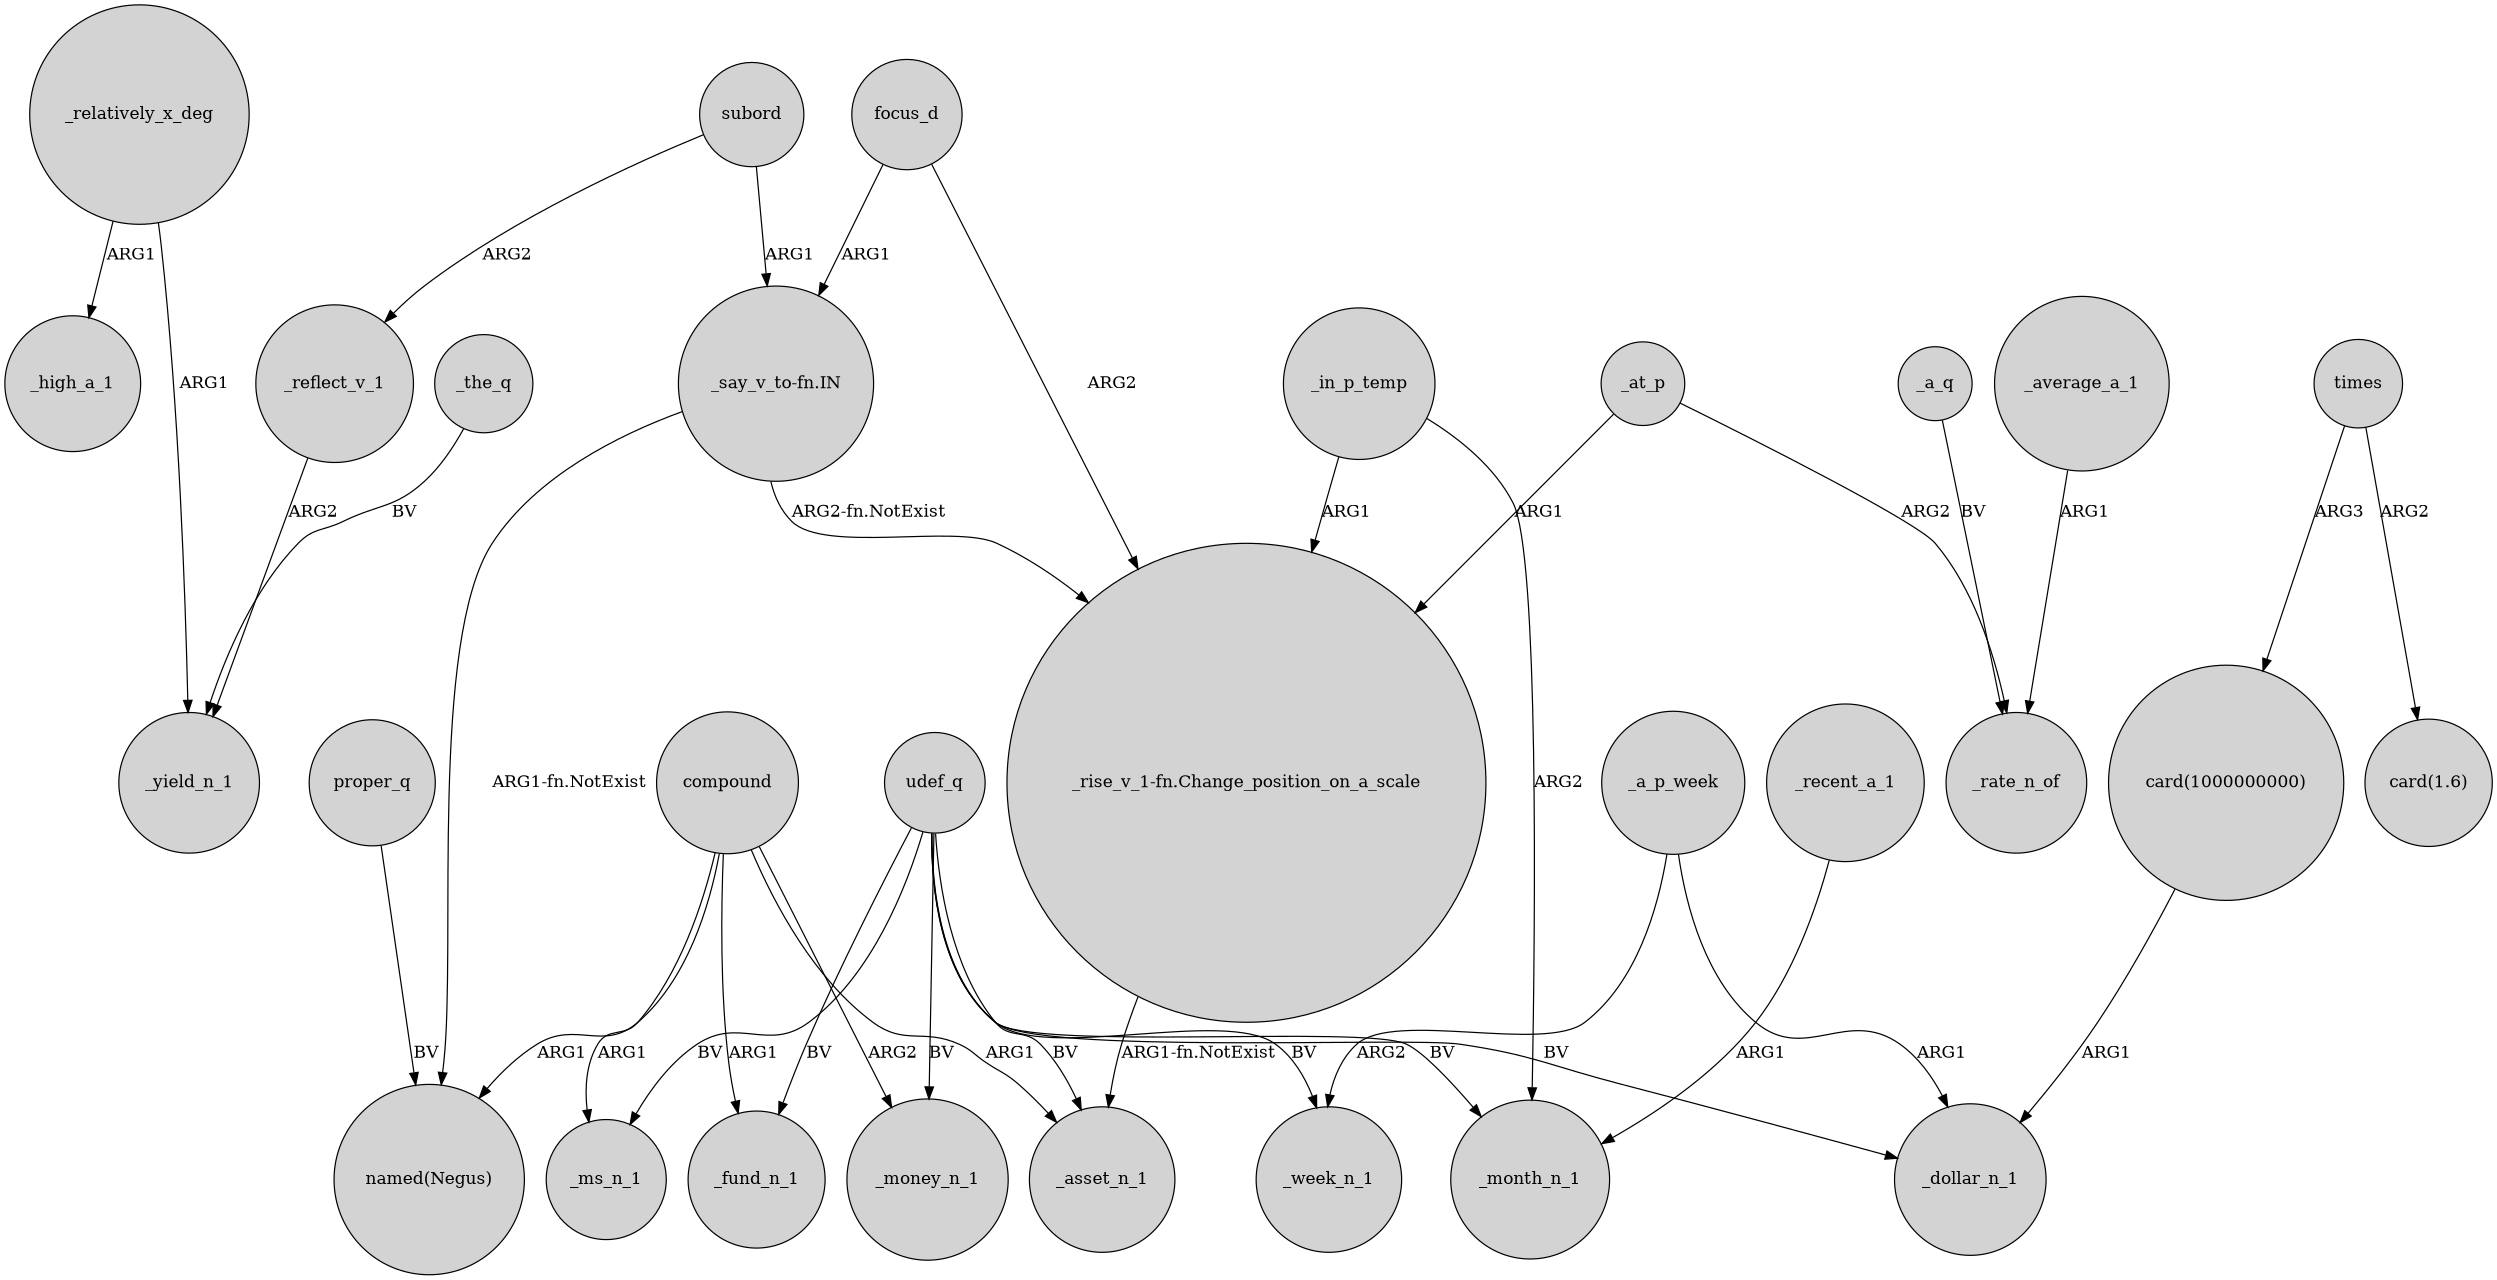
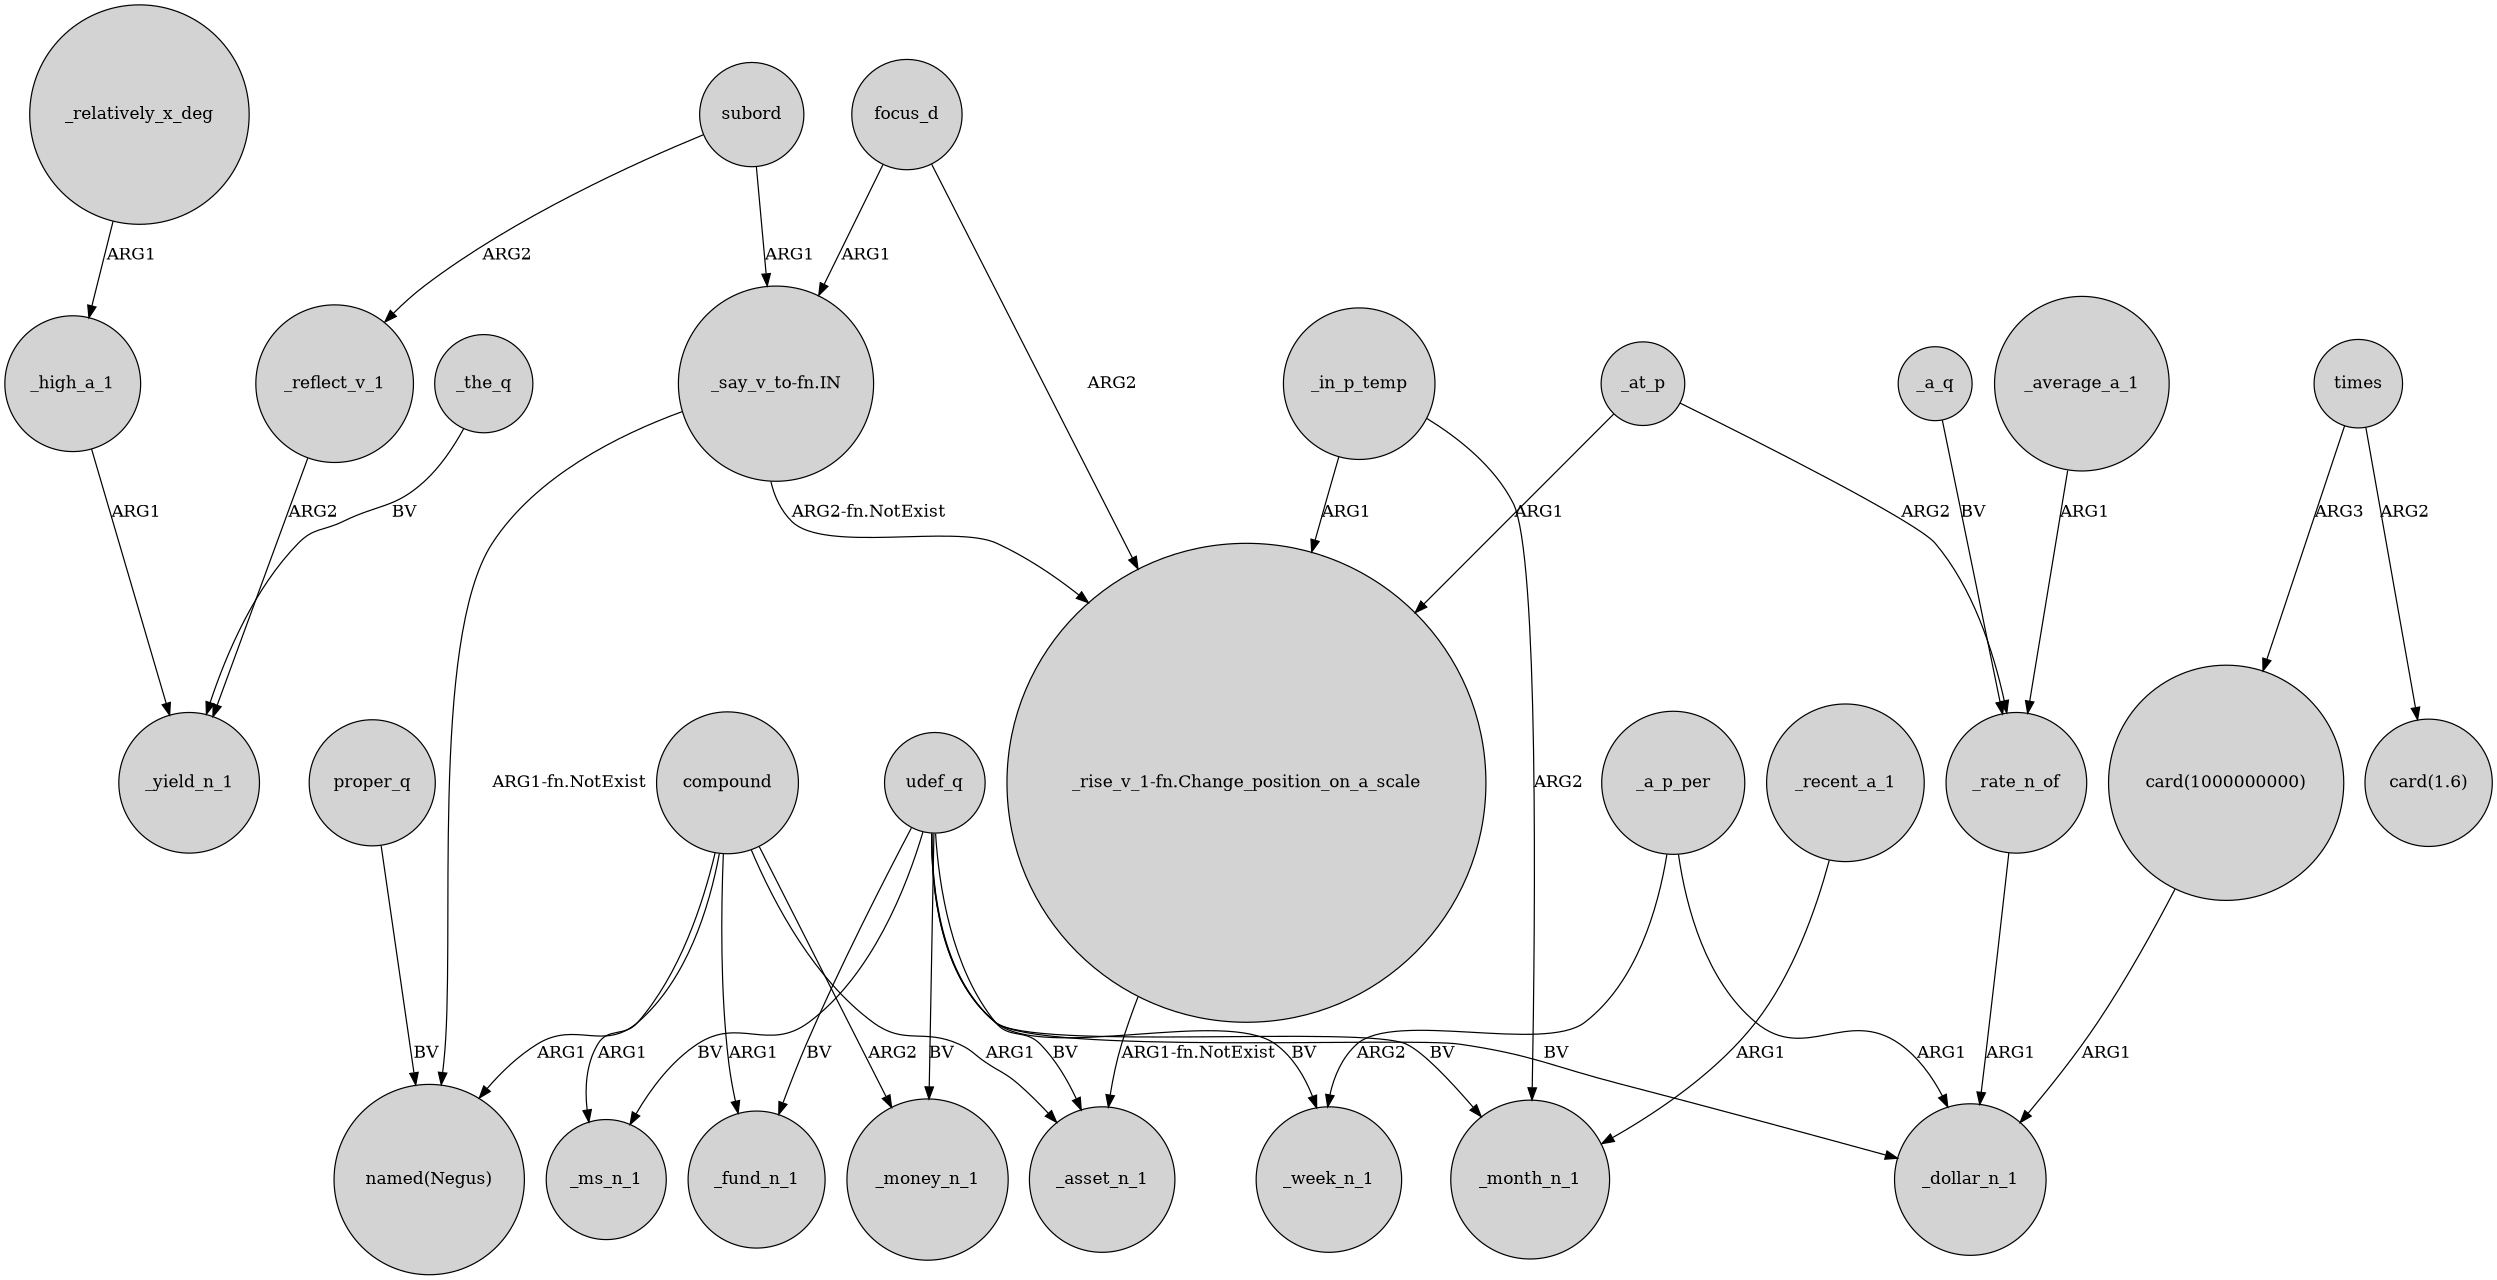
  digraph {
    node [shape=circle style=filled]
    _the_q
    _yield_n_1
    udef_q
    _money_n_1
    _month_n_1
    _asset_n_1
    _dollar_n_1
    _ms_n_1
    _fund_n_1
    _week_n_1
    _at_p
    _rate_n_of
    "_rise_v_1-fn.Change_position_on_a_scale"
    "_say_v_to-fn.IN"
    "named(Negus)"
    _relatively_x_deg
    _high_a_1
    _in_p_temp
    subord
    _reflect_v_1
    compound
    _a_q
    times
    "card(1000000000)"
    "card(1.6)"
-   _a_p_per [label=_a_p_week]
+   _a_p_per
    proper_q
    _average_a_1
    focus_d
    _recent_a_1
    _the_q -> _yield_n_1 [label=BV]
    udef_q -> _money_n_1 [label=BV]
    udef_q -> _month_n_1 [label=BV]
    udef_q -> _asset_n_1 [label=BV]
    udef_q -> _dollar_n_1 [label=BV]
    udef_q -> _ms_n_1 [label=BV]
    udef_q -> _fund_n_1 [label=BV]
    udef_q -> _week_n_1 [label=BV]
    _at_p -> _rate_n_of [label=ARG2]
    _at_p -> "_rise_v_1-fn.Change_position_on_a_scale" [label=ARG1]
+   _rate_n_of -> _dollar_n_1 [label=ARG1]
    "_rise_v_1-fn.Change_position_on_a_scale" -> _asset_n_1 [label="ARG1-fn.NotExist"]
    "_say_v_to-fn.IN" -> "_rise_v_1-fn.Change_position_on_a_scale" [label="ARG2-fn.NotExist"]
    "_say_v_to-fn.IN" -> "named(Negus)" [label="ARG1-fn.NotExist"]
    _relatively_x_deg -> _high_a_1 [label=ARG1]
-   _relatively_x_deg -> _yield_n_1 [label=ARG1]
+   _high_a_1 -> _yield_n_1 [label=ARG1]
    _in_p_temp -> _month_n_1 [label=ARG2]
    _in_p_temp -> "_rise_v_1-fn.Change_position_on_a_scale" [label=ARG1]
    subord -> "_say_v_to-fn.IN" [label=ARG1]
    subord -> _reflect_v_1 [label=ARG2]
    _reflect_v_1 -> _yield_n_1 [label=ARG2]
    compound -> _money_n_1 [label=ARG2]
    compound -> _asset_n_1 [label=ARG1]
    compound -> _ms_n_1 [label=ARG1]
    compound -> _fund_n_1 [label=ARG1]
    compound -> "named(Negus)" [label=ARG1]
    _a_q -> _rate_n_of [label=BV]
    times -> "card(1000000000)" [label=ARG3]
    times -> "card(1.6)" [label=ARG2]
    "card(1000000000)" -> _dollar_n_1 [label=ARG1]
    _a_p_per -> _dollar_n_1 [label=ARG1]
    _a_p_per -> _week_n_1 [label=ARG2]
    proper_q -> "named(Negus)" [label=BV]
    _average_a_1 -> _rate_n_of [label=ARG1]
    focus_d -> "_rise_v_1-fn.Change_position_on_a_scale" [label=ARG2]
    focus_d -> "_say_v_to-fn.IN" [label=ARG1]
    _recent_a_1 -> _month_n_1 [label=ARG1]
  }
